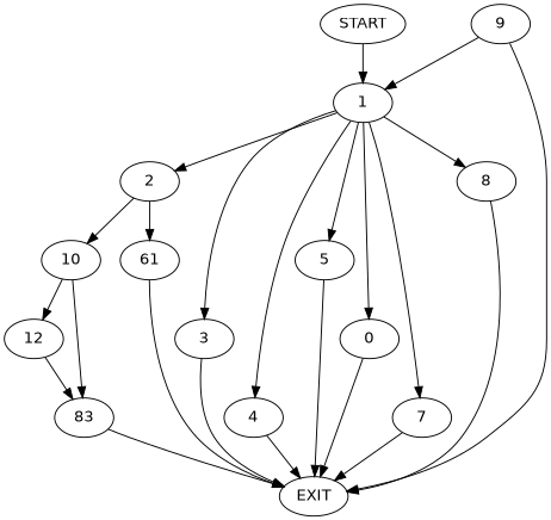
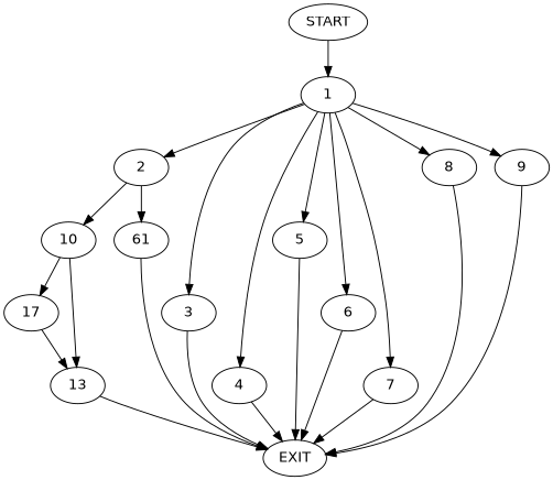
  digraph {
    fontname="DejaVu Sans"
    node [fontname="DejaVu Sans"]
    edge [fontname="DejaVu Sans"]
    n1 [label=START]
    1
    2
    3
    4
    5
-   6 [label=0]
+   6
    7
    8
    9
    n11 [label=EXIT]
    10
    n13 [label=61]
-   12
-   13 [label=83]
+   12 [label=17]
+   13
    n1 -> 1
    1 -> 2
    1 -> 3
    1 -> 4
    1 -> 5
    1 -> 6
    1 -> 7
    1 -> 8
-   9 -> 1
+   1 -> 9
    2 -> 10
    2 -> n13
    3 -> n11
    4 -> n11
    5 -> n11
    6 -> n11
    7 -> n11
    8 -> n11
    9 -> n11
    10 -> 12
    10 -> 13
    n13 -> n11
    12 -> 13
    13 -> n11
  }
